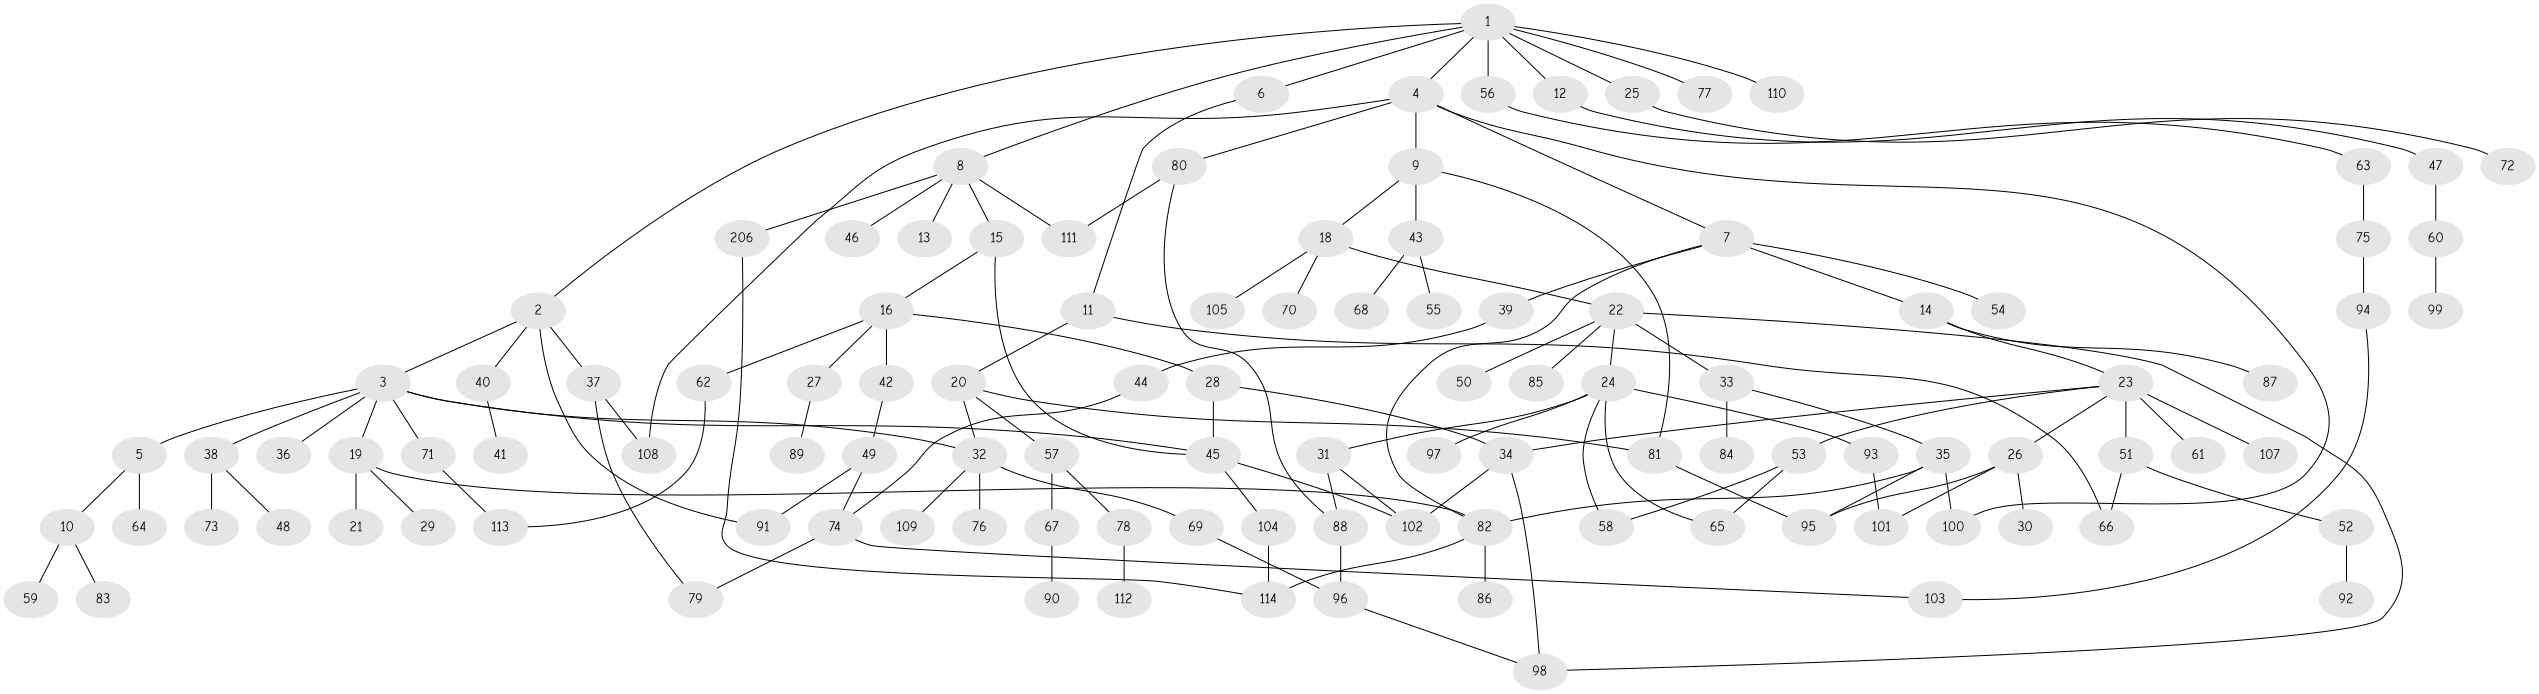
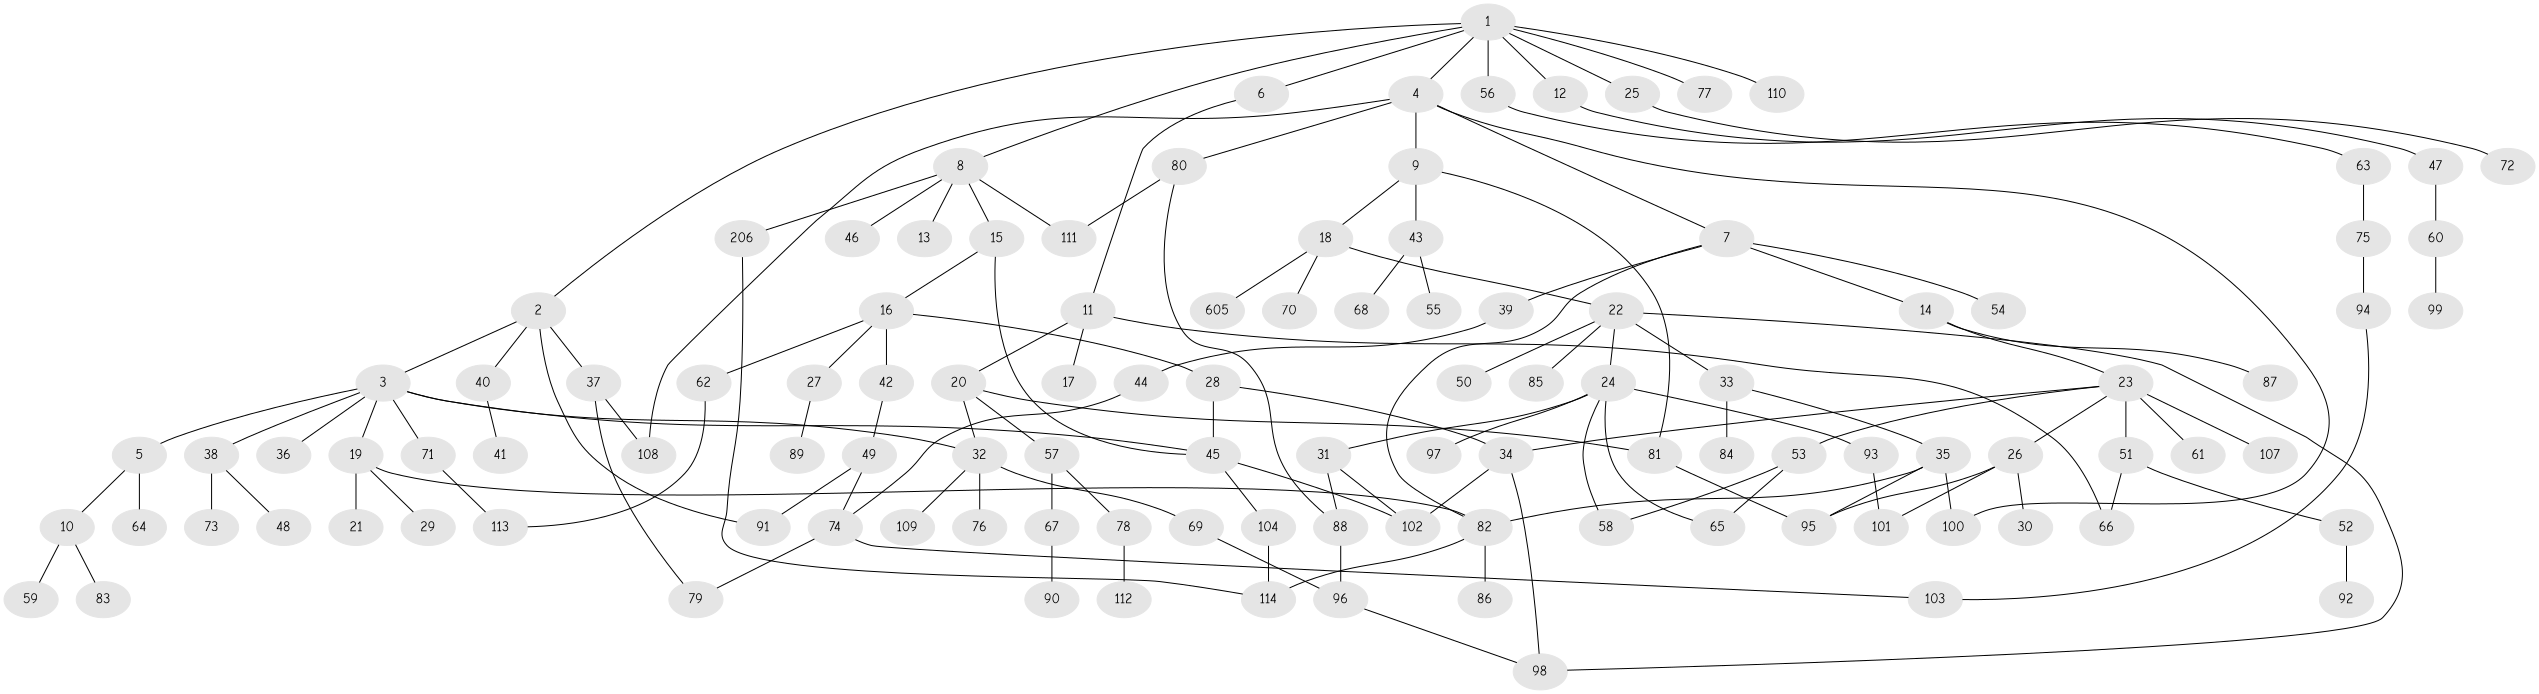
  graph {
    fontname="Comic Neue"
    node [color=gray90 fontname="Comic Neue" style=filled]
    edge [fontname="Comic Neue"]
    1
    2
    4
    6
    8
    12
    25
    56
    77
    110
    3
    37
    40
    91
    7
    9
    80
    100
    108
    11
    13
    15
    46
    n24 [label=206]
    111
    47
    72
    63
    5
    19
    32
    36
    38
    45
    71
    79
    41
    10
    64
    82
    21
    29
    69
    76
    109
    48
    73
    102
    104
    113
    14
    39
    54
    18
    43
    81
    88
    59
    83
+   17
    20
    66
    23
    87
    44
    86
    114
    16
    22
    70
-   105
+   105 [label=605]
    55
    68
    95
    57
    60
    26
    34
    51
    53
    61
    107
    27
    28
    42
    62
    89
    49
    24
    33
    50
    85
    98
    67
    78
    31
    58
    65
    93
    97
    35
    84
    30
    101
    52
    96
    74
    103
    99
    92
    75
    90
    112
    94
    1 -- 2
    1 -- 4
    1 -- 6
    1 -- 8
    1 -- 12
    1 -- 25
    1 -- 56
    1 -- 77
    1 -- 110
    2 -- 3
    2 -- 37
    2 -- 40
    2 -- 91
    4 -- 7
    4 -- 9
    4 -- 80
    4 -- 100
    4 -- 108
    6 -- 11
    8 -- 13
    8 -- 15
    8 -- 46
    8 -- n24
    8 -- 111
    12 -- 47
    25 -- 72
    56 -- 63
    3 -- 5
    3 -- 19
    3 -- 32
    3 -- 36
    3 -- 38
    3 -- 45
    3 -- 71
    37 -- 108
    37 -- 79
    40 -- 41
    7 -- 82
    7 -- 14
    7 -- 39
    7 -- 54
    9 -- 18
    9 -- 43
    9 -- 81
    80 -- 111
    80 -- 88
+   11 -- 17
    11 -- 20
    11 -- 66
    15 -- 45
    15 -- 16
    n24 -- 114
    47 -- 60
    63 -- 75
    5 -- 10
    5 -- 64
    19 -- 82
    19 -- 21
    19 -- 29
    32 -- 69
    32 -- 76
    32 -- 109
    38 -- 48
    38 -- 73
    45 -- 102
    45 -- 104
    71 -- 113
    10 -- 59
    10 -- 83
    82 -- 86
    82 -- 114
    69 -- 96
    104 -- 114
    14 -- 23
    14 -- 87
    39 -- 44
    18 -- 22
    18 -- 70
    18 -- 105
    43 -- 55
    43 -- 68
    81 -- 95
    88 -- 96
    20 -- 32
    20 -- 81
    20 -- 57
    23 -- 26
    23 -- 34
    23 -- 51
    23 -- 53
    23 -- 61
    23 -- 107
    44 -- 74
    16 -- 27
    16 -- 28
    16 -- 42
    16 -- 62
    22 -- 24
    22 -- 33
    22 -- 50
    22 -- 85
    22 -- 98
    57 -- 67
    57 -- 78
    60 -- 99
    26 -- 95
    26 -- 30
    26 -- 101
    34 -- 102
    34 -- 98
    51 -- 66
    51 -- 52
    53 -- 58
    53 -- 65
    27 -- 89
    28 -- 45
    28 -- 34
    42 -- 49
    62 -- 113
    49 -- 91
    49 -- 74
    24 -- 31
    24 -- 58
    24 -- 65
    24 -- 93
    24 -- 97
    33 -- 35
    33 -- 84
    67 -- 90
    78 -- 112
    31 -- 102
    31 -- 88
    93 -- 101
    35 -- 100
    35 -- 82
    35 -- 95
    52 -- 92
    96 -- 98
    74 -- 79
    74 -- 103
    75 -- 94
    94 -- 103
  }
